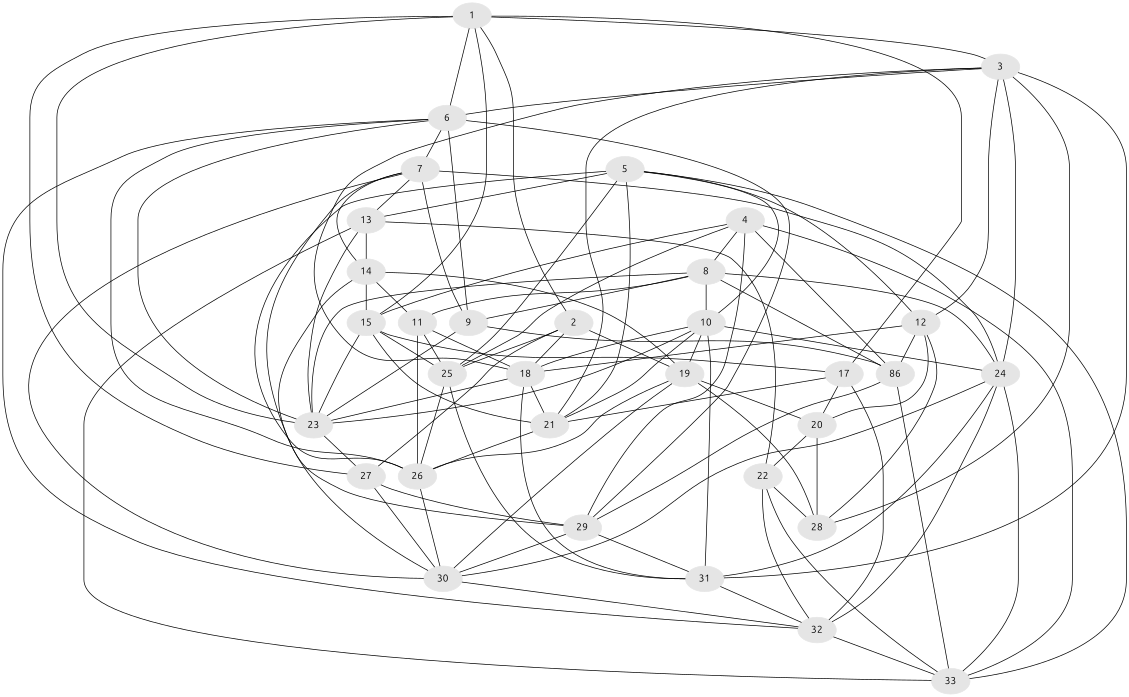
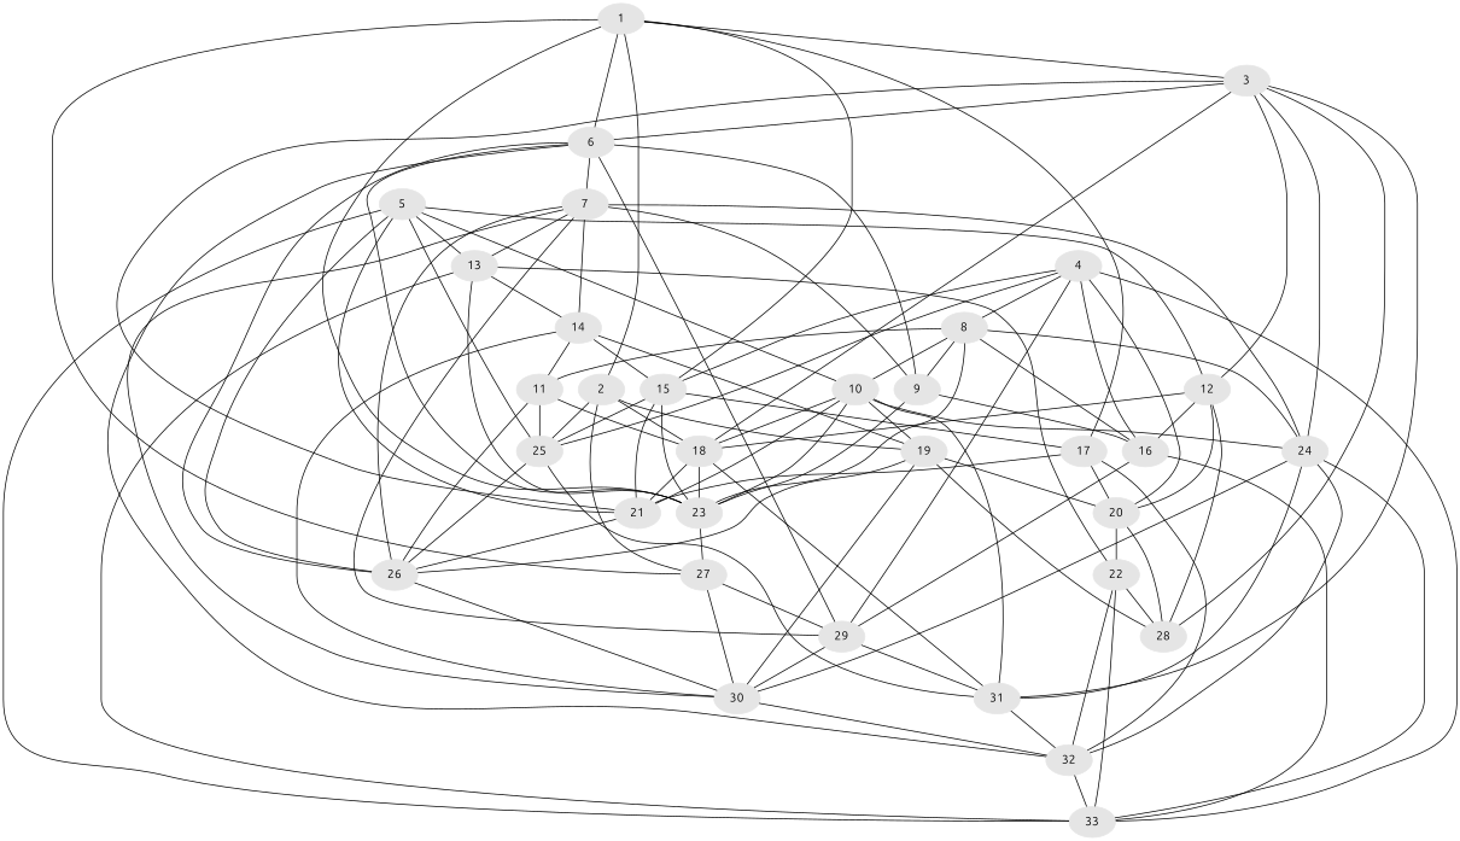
  graph {
    fontname=Ubuntu
    node [color=gray90 fontname=Ubuntu style=filled]
    edge [fontname=Ubuntu weight=1.0]
    1
    2
    3
    6
    15
    17
    23
    27
    18
    19
    25
    12
    21
    24
    28
    31
    29
    26
    7
    9
    32
    20
    30
    11
-   16 [label=86]
+   16
    33
    4
    8
    10
    22
    5
    13
    14
    1 -- 2
    1 -- 3
    1 -- 6 [weight=2.0]
    1 -- 15
    1 -- 17
    1 -- 23
    1 -- 27
    2 -- 27
    2 -- 18
    2 -- 19 [weight=2.0]
    2 -- 25
    3 -- 6 [weight=2.0]
    3 -- 18
    3 -- 12
    3 -- 21
    3 -- 24 [weight=2.0]
    3 -- 28
    3 -- 31
    6 -- 23
    6 -- 29
    6 -- 26
    6 -- 7
    6 -- 9
    6 -- 32
    15 -- 17
    15 -- 23
    15 -- 25
    15 -- 21 [weight=2.0]
    17 -- 21
    17 -- 32 [weight=2.0]
    17 -- 20
    23 -- 27
    27 -- 29 [weight=2.0]
    27 -- 30
    18 -- 23
    18 -- 21
    18 -- 31
    19 -- 28 [weight=2.0]
    19 -- 26
    19 -- 20
    19 -- 30
    25 -- 31
    25 -- 26
    12 -- 18
    12 -- 28 [weight=2.0]
    12 -- 20
    12 -- 16 [weight=2.0]
    21 -- 26
    24 -- 31
    24 -- 32
    24 -- 30
    24 -- 33
    31 -- 32 [weight=2.0]
    29 -- 31
    29 -- 30
    26 -- 30
    7 -- 24
    7 -- 29
+   7 -- 26
    7 -- 9 [weight=3.0]
    7 -- 30
    7 -- 13
    7 -- 14
    9 -- 23
    9 -- 16
    32 -- 33 [weight=2.0]
    20 -- 28
    20 -- 22
    30 -- 32
    11 -- 18 [weight=2.0]
    11 -- 25
    11 -- 26 [weight=2.0]
    16 -- 29
    16 -- 33
    4 -- 15
    4 -- 25 [weight=2.0]
    4 -- 29
+   4 -- 20
    4 -- 16 [weight=2.0]
    4 -- 33 [weight=2.0]
    4 -- 8
    8 -- 23
    8 -- 24
    8 -- 9 [weight=2.0]
    8 -- 11
    8 -- 16
    8 -- 10
    10 -- 23
    10 -- 18
    10 -- 19
    10 -- 21
    10 -- 24
    10 -- 31
    22 -- 28
    22 -- 32
    22 -- 33
    5 -- 25
    5 -- 12
    5 -- 21
    5 -- 26 [weight=2.0]
    5 -- 33
    5 -- 10
    5 -- 13
    13 -- 23 [weight=2.0]
    13 -- 33 [weight=2.0]
    13 -- 22
    13 -- 14
    14 -- 15
    14 -- 19 [weight=2.0]
    14 -- 30
    14 -- 11 [weight=2.0]
  }
